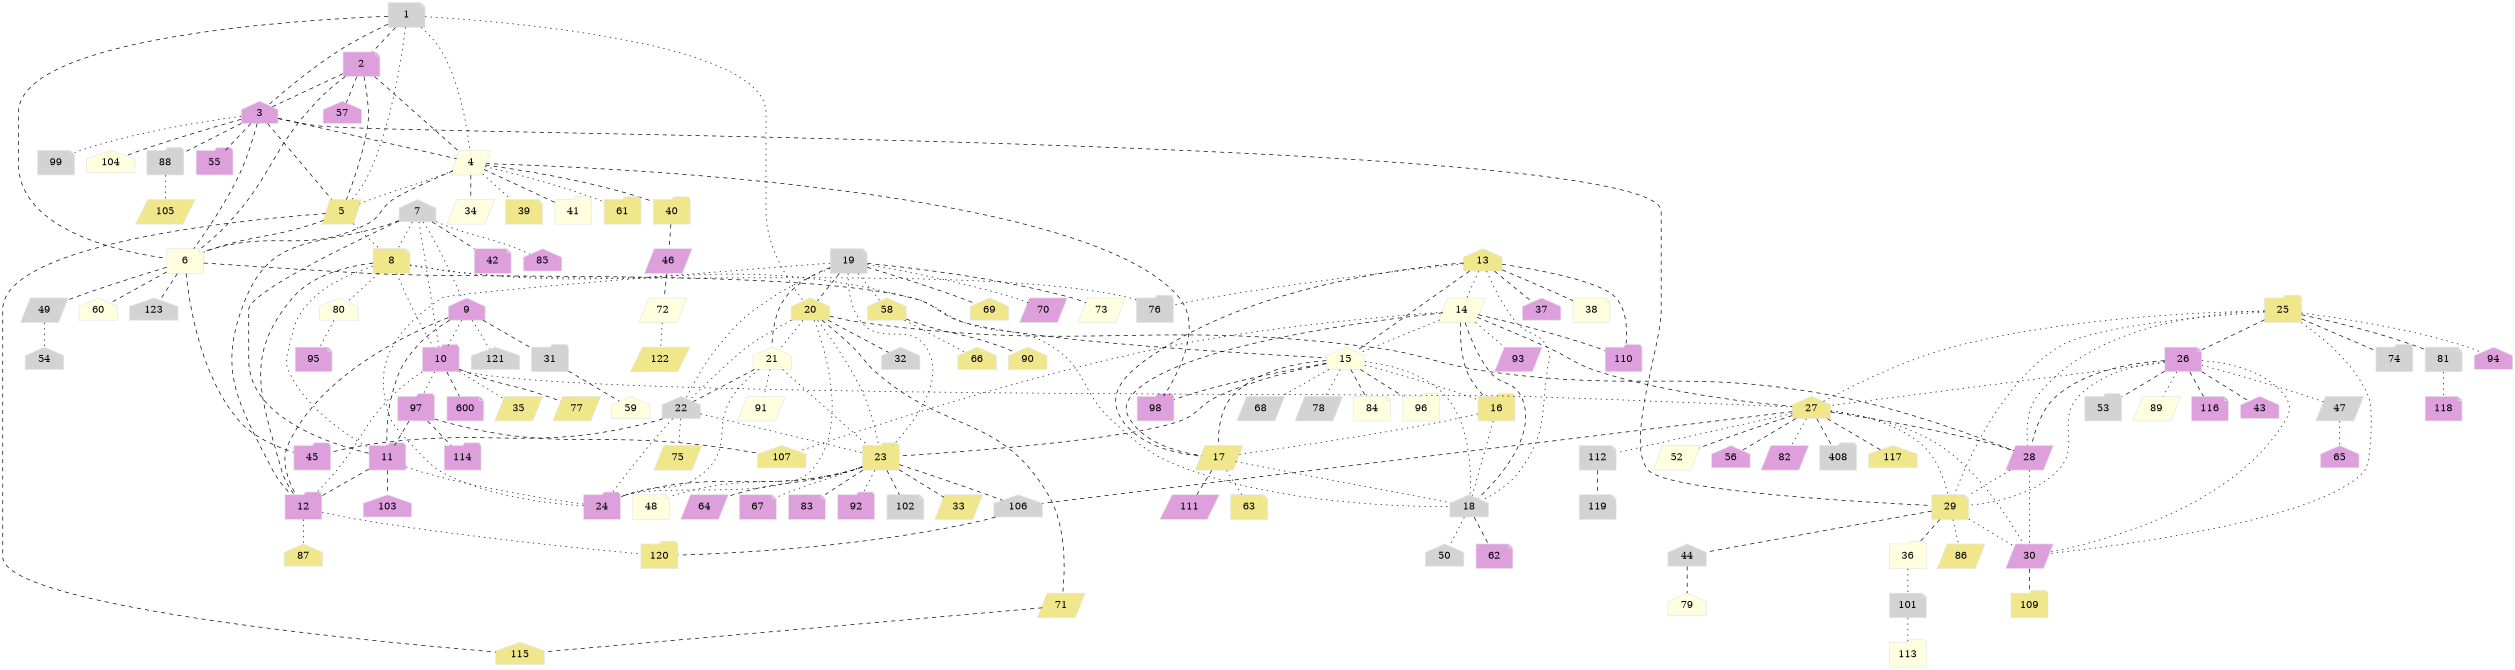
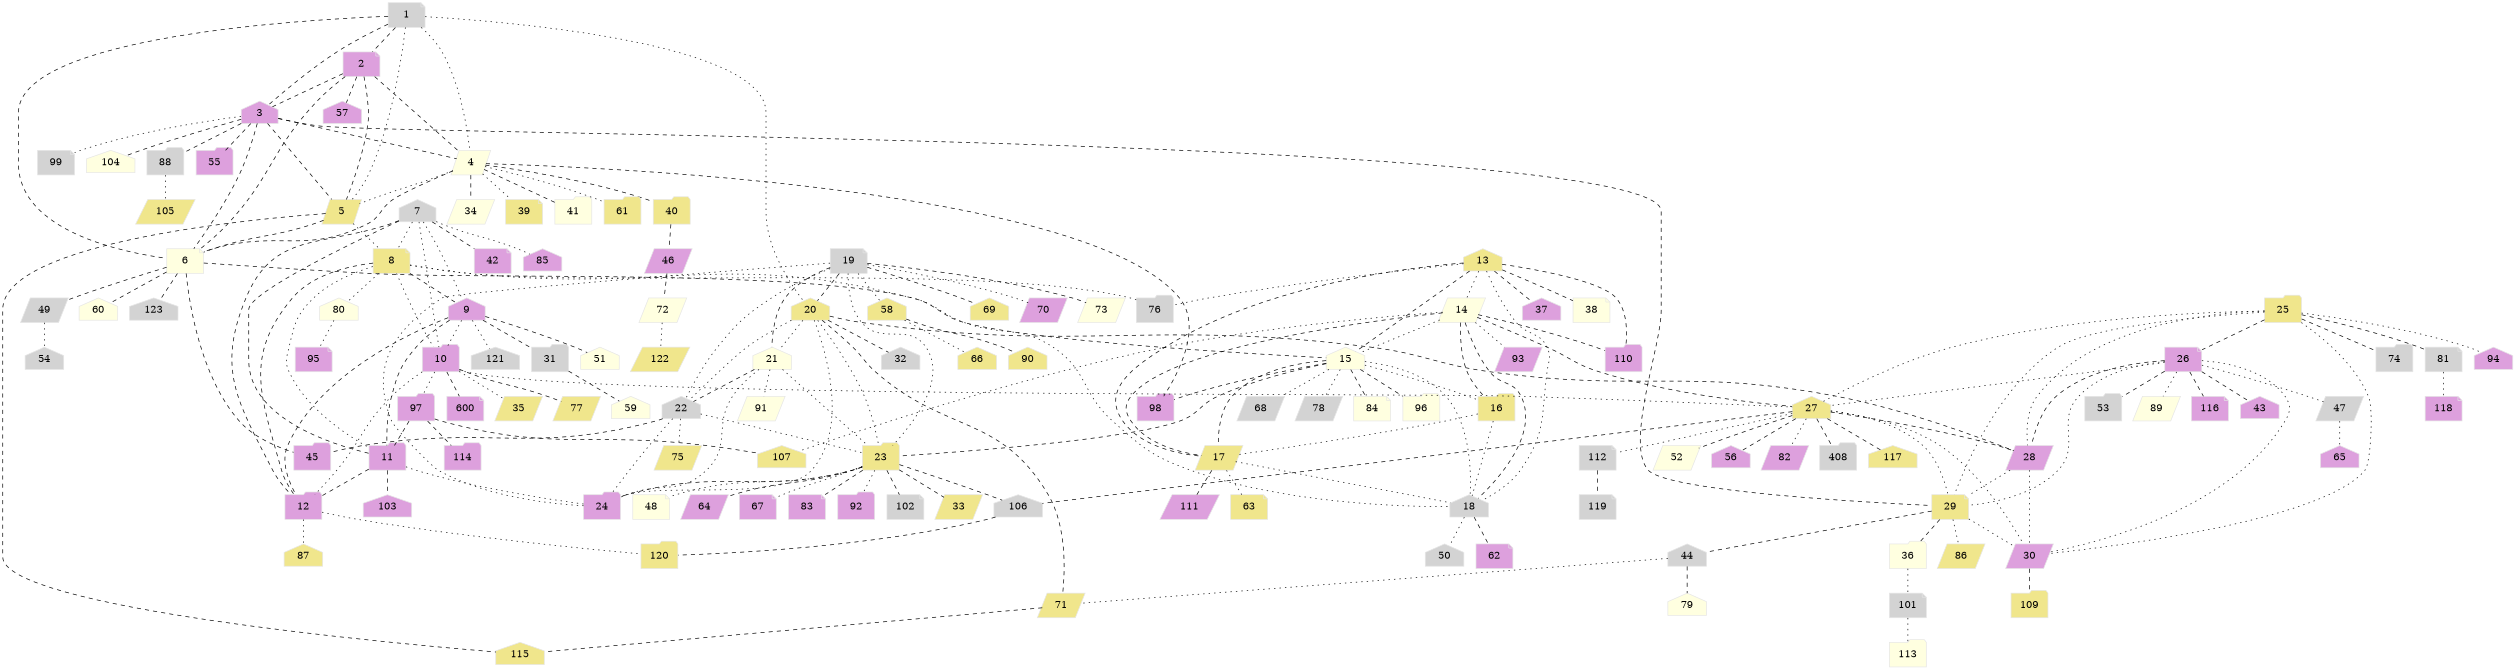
  graph {
    node [color=gray90 fillcolor=plum shape=house style=filled]
    edge [style=dashed]
    1 [fillcolor=lightgrey shape=note]
    2 [shape=note]
    3
    4 [fillcolor=lightyellow shape=parallelogram]
    5 [fillcolor=khaki shape=parallelogram]
    6 [fillcolor=lightyellow shape=note]
    20 [fillcolor=khaki]
    57
    29 [fillcolor=khaki shape=note]
    55 [shape=folder]
    88 [fillcolor=lightgrey shape=folder]
    99 [fillcolor=lightgrey shape=note]
    104 [fillcolor=lightyellow]
    34 [fillcolor=lightyellow shape=parallelogram]
    39 [fillcolor=khaki shape=note]
    40 [fillcolor=khaki shape=folder]
    41 [fillcolor=lightyellow shape=folder]
    61 [fillcolor=khaki shape=folder]
    98 [shape=folder]
    8 [fillcolor=khaki shape=note]
    115 [fillcolor=khaki]
    15 [fillcolor=lightyellow]
    45 [shape=folder]
    49 [fillcolor=lightgrey shape=parallelogram]
    60 [fillcolor=lightyellow]
    123 [fillcolor=lightgrey]
    24 [shape=folder]
    23 [fillcolor=khaki shape=folder]
    21 [fillcolor=lightyellow]
    22 [fillcolor=lightgrey]
    28 [shape=parallelogram]
    32 [fillcolor=lightgrey]
    71 [fillcolor=khaki shape=parallelogram]
    30 [shape=parallelogram]
    36 [fillcolor=lightyellow shape=folder]
    44 [fillcolor=lightgrey]
    86 [fillcolor=khaki shape=parallelogram]
    105 [fillcolor=khaki shape=parallelogram]
    46 [shape=parallelogram]
    9
    10 [shape=folder]
    11 [shape=folder]
    12 [shape=folder]
    18 [fillcolor=lightgrey]
    76 [fillcolor=lightgrey shape=folder]
    80 [fillcolor=lightyellow]
    16 [fillcolor=khaki shape=folder]
    17 [fillcolor=khaki shape=parallelogram]
    68 [fillcolor=lightgrey shape=parallelogram]
    78 [fillcolor=lightgrey shape=parallelogram]
    84 [fillcolor=lightyellow shape=note]
    96 [fillcolor=lightyellow shape=folder]
    54 [fillcolor=lightgrey]
    7 [fillcolor=lightgrey]
    42 [shape=note]
    85
    31 [fillcolor=lightgrey shape=folder]
+   51 [fillcolor=lightyellow]
    121 [fillcolor=lightgrey]
    27 [fillcolor=khaki]
    35 [fillcolor=khaki shape=parallelogram]
    77 [fillcolor=khaki shape=parallelogram]
    97 [shape=folder]
    n64 [label=600 shape=note]
    103
    87 [fillcolor=khaki]
    120 [fillcolor=khaki shape=folder]
    50 [fillcolor=lightgrey]
    62 [shape=note]
    95 [shape=note]
    59 [fillcolor=lightyellow]
    106 [fillcolor=lightgrey]
    52 [fillcolor=lightyellow shape=parallelogram]
    56
    82 [shape=parallelogram]
    n76 [fillcolor=lightgrey label=408 shape=folder]
    112 [fillcolor=lightgrey shape=note]
    117 [fillcolor=khaki]
    107 [fillcolor=khaki]
    114 [shape=folder]
    13 [fillcolor=khaki]
    14 [fillcolor=lightyellow shape=parallelogram]
    37
    38 [fillcolor=lightyellow shape=note]
    110 [shape=folder]
    93 [shape=parallelogram]
    63 [fillcolor=khaki shape=note]
    111 [shape=parallelogram]
    33 [fillcolor=khaki shape=parallelogram]
    48 [fillcolor=lightyellow shape=note]
    64 [shape=parallelogram]
    67 [shape=note]
    83 [shape=note]
    92 [shape=folder]
    102 [fillcolor=lightgrey shape=note]
    19 [fillcolor=lightgrey shape=note]
    58 [fillcolor=khaki]
    69 [fillcolor=khaki]
    70 [shape=parallelogram]
    73 [fillcolor=lightyellow shape=parallelogram]
    91 [fillcolor=lightyellow shape=parallelogram]
    75 [fillcolor=khaki shape=parallelogram]
    66 [fillcolor=khaki]
    90 [fillcolor=khaki]
    25 [fillcolor=khaki shape=folder]
    26 [shape=note]
    74 [fillcolor=lightgrey shape=folder]
    81 [fillcolor=lightgrey shape=note]
    94
    43
    47 [fillcolor=lightgrey shape=parallelogram]
    53 [fillcolor=lightgrey shape=folder]
    89 [fillcolor=lightyellow shape=parallelogram]
    116 [shape=note]
    109 [fillcolor=khaki shape=folder]
    118 [shape=note]
    65
    119 [fillcolor=lightgrey shape=note]
    101 [fillcolor=lightgrey shape=note]
    79 [fillcolor=lightyellow]
    113 [fillcolor=lightyellow shape=folder]
    72 [fillcolor=lightyellow shape=parallelogram]
    122 [fillcolor=khaki shape=parallelogram]
    1 -- 2
    1 -- 3
    1 -- 4 [style=dotted]
    1 -- 5 [style=dotted]
    1 -- 6
    1 -- 20 [style=dotted]
    2 -- 3
    2 -- 4
    2 -- 5
    2 -- 6
    2 -- 57
    3 -- 4
    3 -- 5
    3 -- 6
    3 -- 29
    3 -- 55
    3 -- 88
    3 -- 99 [style=dotted]
    3 -- 104
    4 -- 5 [style=dotted]
    4 -- 6
    4 -- 34
    4 -- 39 [style=dotted]
    4 -- 40
    4 -- 41
    4 -- 61 [style=dotted]
    4 -- 98
    5 -- 6
    5 -- 8 [style=dotted]
    5 -- 115
    6 -- 15
    6 -- 45
    6 -- 49
    6 -- 60
    6 -- 123
    20 -- 24 [style=dotted]
    20 -- 23 [style=dotted]
    20 -- 21 [style=dotted]
    20 -- 22 [style=dotted]
    20 -- 28
    20 -- 32
    20 -- 71
    29 -- 30 [style=dotted]
    29 -- 36
    29 -- 44
    29 -- 86 [style=dotted]
    88 -- 105 [style=dotted]
    40 -- 46
+   8 -- 9
    8 -- 10 [style=dotted]
    8 -- 11 [style=dotted]
    8 -- 12
    8 -- 18 [style=dotted]
    8 -- 76 [style=dotted]
    8 -- 80 [style=dotted]
    15 -- 98
    15 -- 23
    15 -- 18 [style=dotted]
    15 -- 16 [style=dotted]
    15 -- 17
    15 -- 68 [style=dotted]
    15 -- 78 [style=dotted]
    15 -- 84
    15 -- 96
    49 -- 54 [style=dotted]
    23 -- 24
    23 -- 106
    23 -- 33
    23 -- 48 [style=dotted]
    23 -- 64
    23 -- 67 [style=dotted]
    23 -- 83
    23 -- 92 [style=dotted]
    23 -- 102
    21 -- 24 [style=dotted]
    21 -- 23 [style=dotted]
    21 -- 22
    21 -- 91 [style=dotted]
    22 -- 45
    22 -- 24 [style=dotted]
    22 -- 23 [style=dotted]
    22 -- 75 [style=dotted]
    28 -- 29 [style=dotted]
    28 -- 30 [style=dotted]
    71 -- 115
    30 -- 109
    36 -- 101 [style=dotted]
+   44 -- 71 [style=dotted]
    44 -- 79
    46 -- 72
    9 -- 10 [style=dotted]
    9 -- 11
    9 -- 12
    9 -- 31
+   9 -- 51
    9 -- 121 [style=dotted]
    10 -- 12 [style=dotted]
    10 -- 27 [style=dotted]
    10 -- 35 [style=dotted]
    10 -- 77
    10 -- 97 [style=dotted]
    10 -- n64
    11 -- 24 [style=dotted]
    11 -- 12
    11 -- 103
    12 -- 87 [style=dotted]
    12 -- 120 [style=dotted]
    18 -- 50 [style=dotted]
    18 -- 62
    80 -- 95 [style=dotted]
    16 -- 18 [style=dotted]
    16 -- 17 [style=dotted]
    17 -- 18 [style=dotted]
    17 -- 63 [style=dotted]
    17 -- 111
    7 -- 8 [style=dotted]
    7 -- 9 [style=dotted]
    7 -- 10 [style=dotted]
    7 -- 11
    7 -- 12
    7 -- 42
    7 -- 85 [style=dotted]
    31 -- 59
    27 -- 29 [style=dotted]
    27 -- 28
    27 -- 30 [style=dotted]
    27 -- 106
    27 -- 52
    27 -- 56
    27 -- 82 [style=dotted]
    27 -- n76
    27 -- 112 [style=dotted]
    27 -- 117
    97 -- 11
    97 -- 107
    97 -- 114
    106 -- 120
    112 -- 119
    13 -- 15
    13 -- 18 [style=dotted]
    13 -- 76 [style=dotted]
    13 -- 17
    13 -- 14 [style=dotted]
    13 -- 37
    13 -- 38
    13 -- 110
    14 -- 15 [style=dotted]
    14 -- 18
    14 -- 16
    14 -- 17
    14 -- 27
    14 -- 107 [style=dotted]
    14 -- 110
    14 -- 93 [style=dotted]
    19 -- 20
    19 -- 24 [style=dotted]
    19 -- 23 [style=dotted]
    19 -- 21
    19 -- 22 [style=dotted]
    19 -- 58 [style=dotted]
    19 -- 69
    19 -- 70 [style=dotted]
    19 -- 73
    58 -- 66 [style=dotted]
    58 -- 90
    25 -- 29 [style=dotted]
    25 -- 28 [style=dotted]
    25 -- 30 [style=dotted]
    25 -- 27 [style=dotted]
    25 -- 26
    25 -- 74
    25 -- 81
    25 -- 94 [style=dotted]
    26 -- 29 [style=dotted]
    26 -- 28
    26 -- 30 [style=dotted]
    26 -- 27 [style=dotted]
    26 -- 43
    26 -- 47 [style=dotted]
    26 -- 53
    26 -- 89 [style=dotted]
    26 -- 116
    81 -- 118 [style=dotted]
    47 -- 65 [style=dotted]
    101 -- 113 [style=dotted]
    72 -- 122 [style=dotted]
  }
